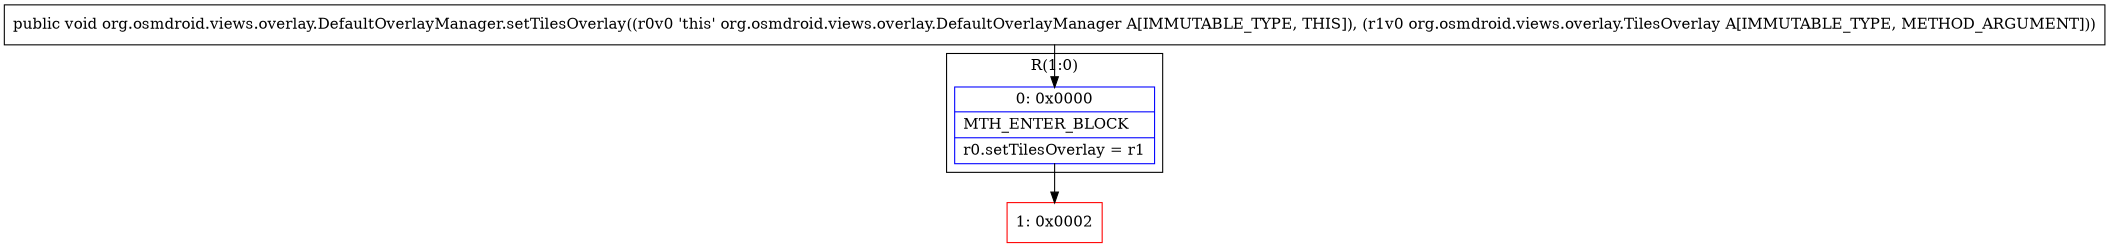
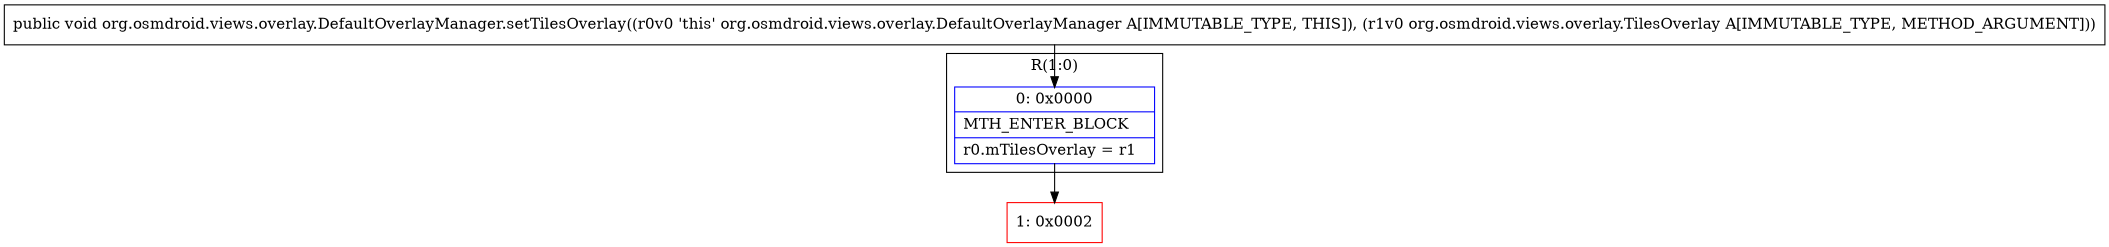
  digraph {
    node [shape=record]
-   n1 [color=blue label="{0\:\ 0x0000|MTH_ENTER_BLOCK\l|r0.setTilesOverlay = r1\l}"]
+   n1 [color=blue label="{0\:\ 0x0000|MTH_ENTER_BLOCK\l|r0.mTilesOverlay = r1\l}"]
    n2 [color=red label="{1\:\ 0x0002}"]
    n3 [label="{public void org.osmdroid.views.overlay.DefaultOverlayManager.setTilesOverlay((r0v0 'this' org.osmdroid.views.overlay.DefaultOverlayManager A[IMMUTABLE_TYPE, THIS]), (r1v0 org.osmdroid.views.overlay.TilesOverlay A[IMMUTABLE_TYPE, METHOD_ARGUMENT])) }"]
    subgraph cluster_1 {
      label="R(1:0)"
      n1
    }
    n1 -> n2
    n3 -> n1
  }
